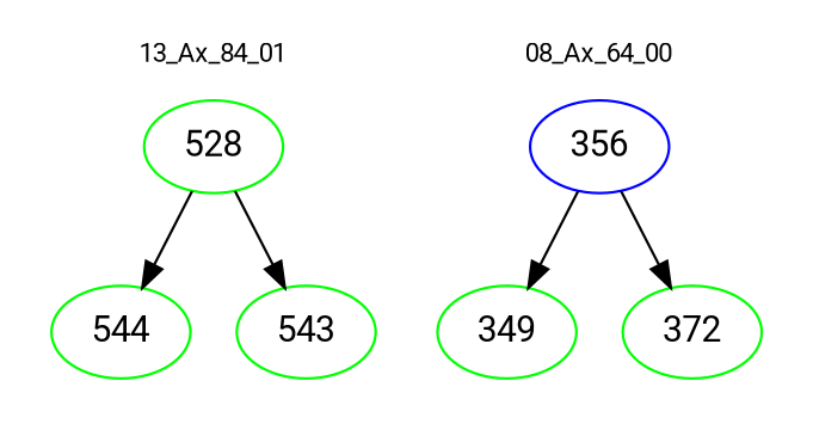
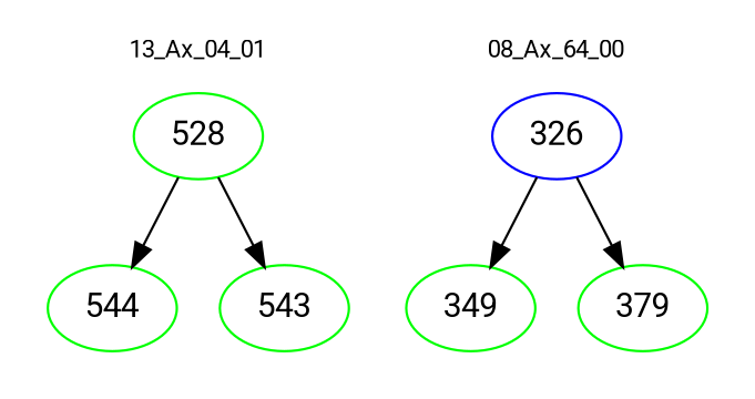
  digraph {
    fontname=Roboto
    node [color=green fontname=Roboto]
    edge [color=black fontname=Roboto]
    n1 [label=528]
    n2 [label=544]
    n3 [label=543]
-   n4 [color=blue label=356]
+   n4 [color=blue label=326]
    n5 [label=349]
-   n6 [label=372]
+   n6 [label=379]
    subgraph cluster_1 {
      color=white
      fontsize=10
-     label="13_Ax_84_01"
+     label="13_Ax_04_01"
      n1
      n2
      n3
    }
    subgraph cluster_2 {
      color=white
      fontsize=10
      label="08_Ax_64_00"
      n4
      n5
      n6
    }
    n1 -> n2
    n1 -> n3
    n4 -> n5
    n4 -> n6
  }
